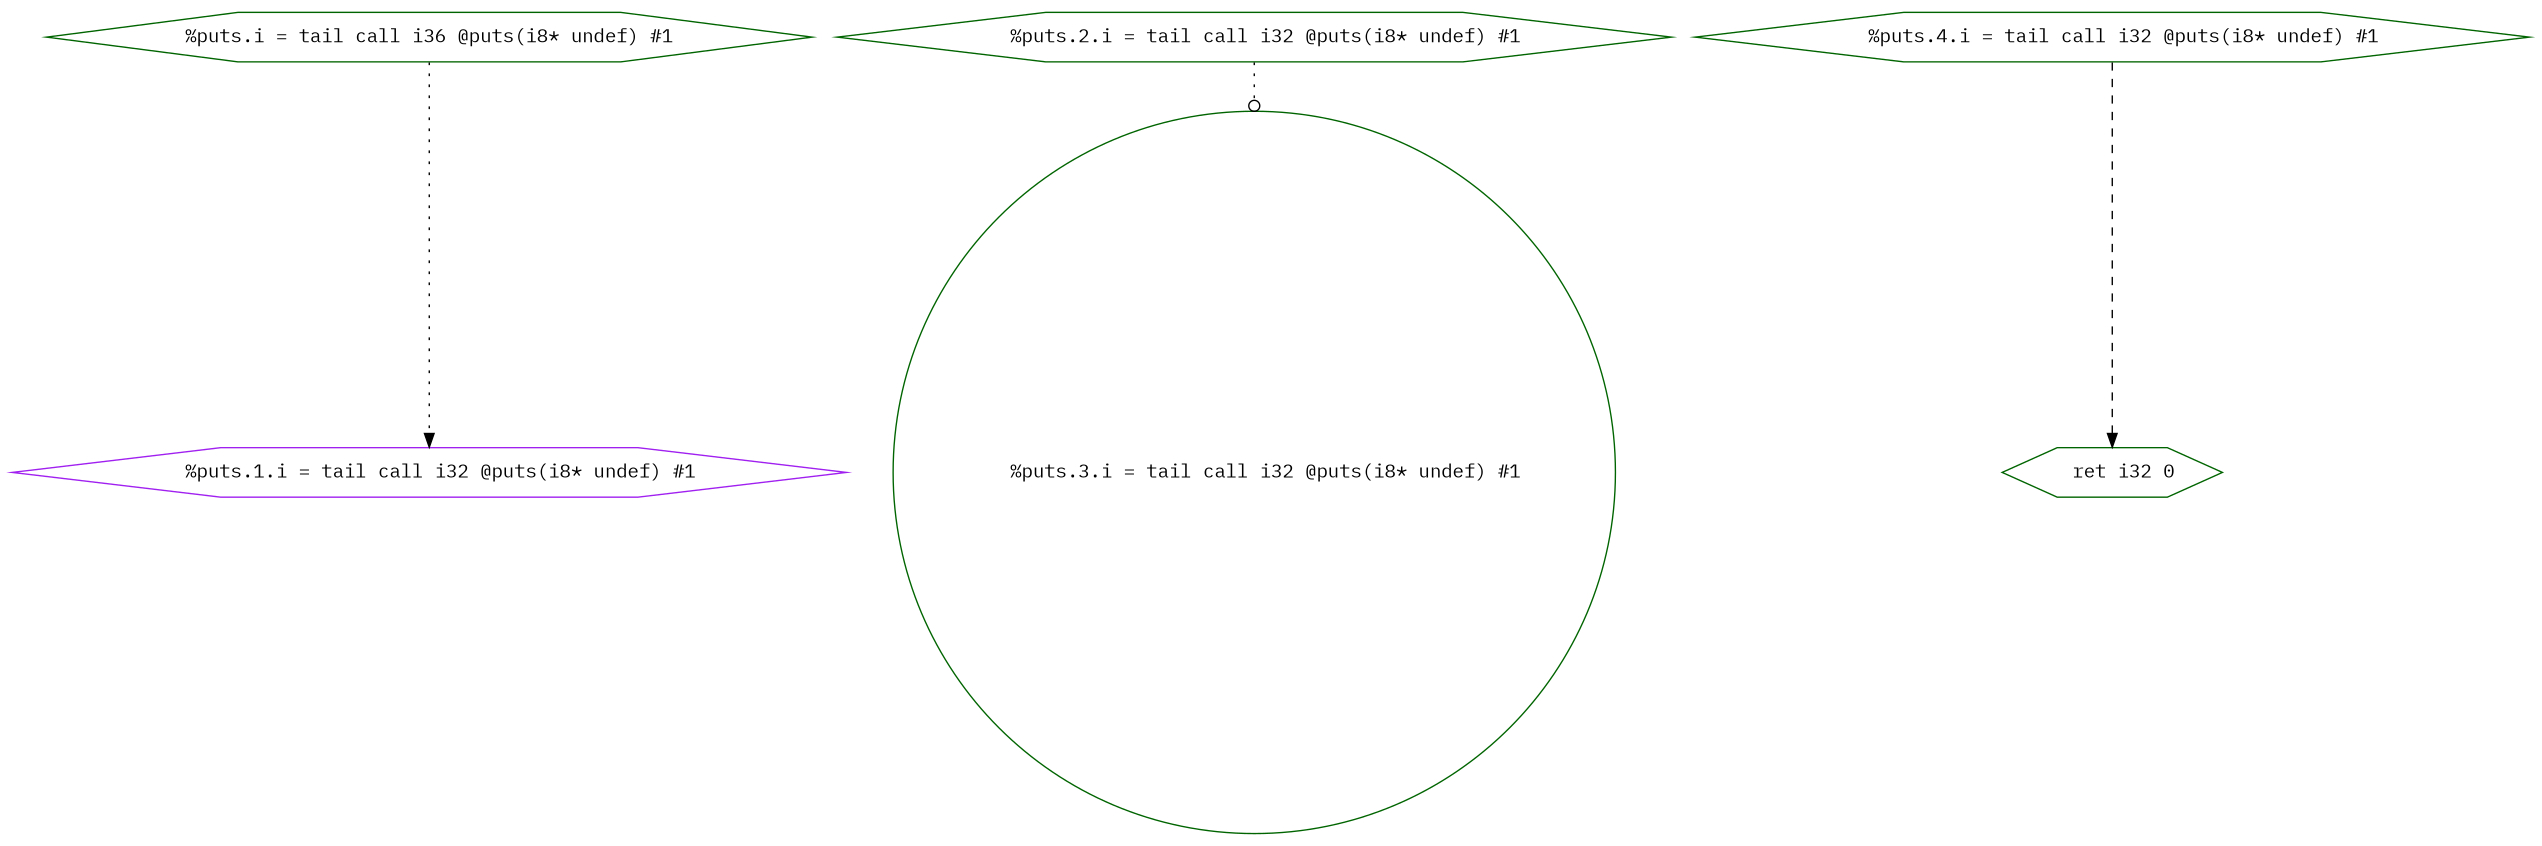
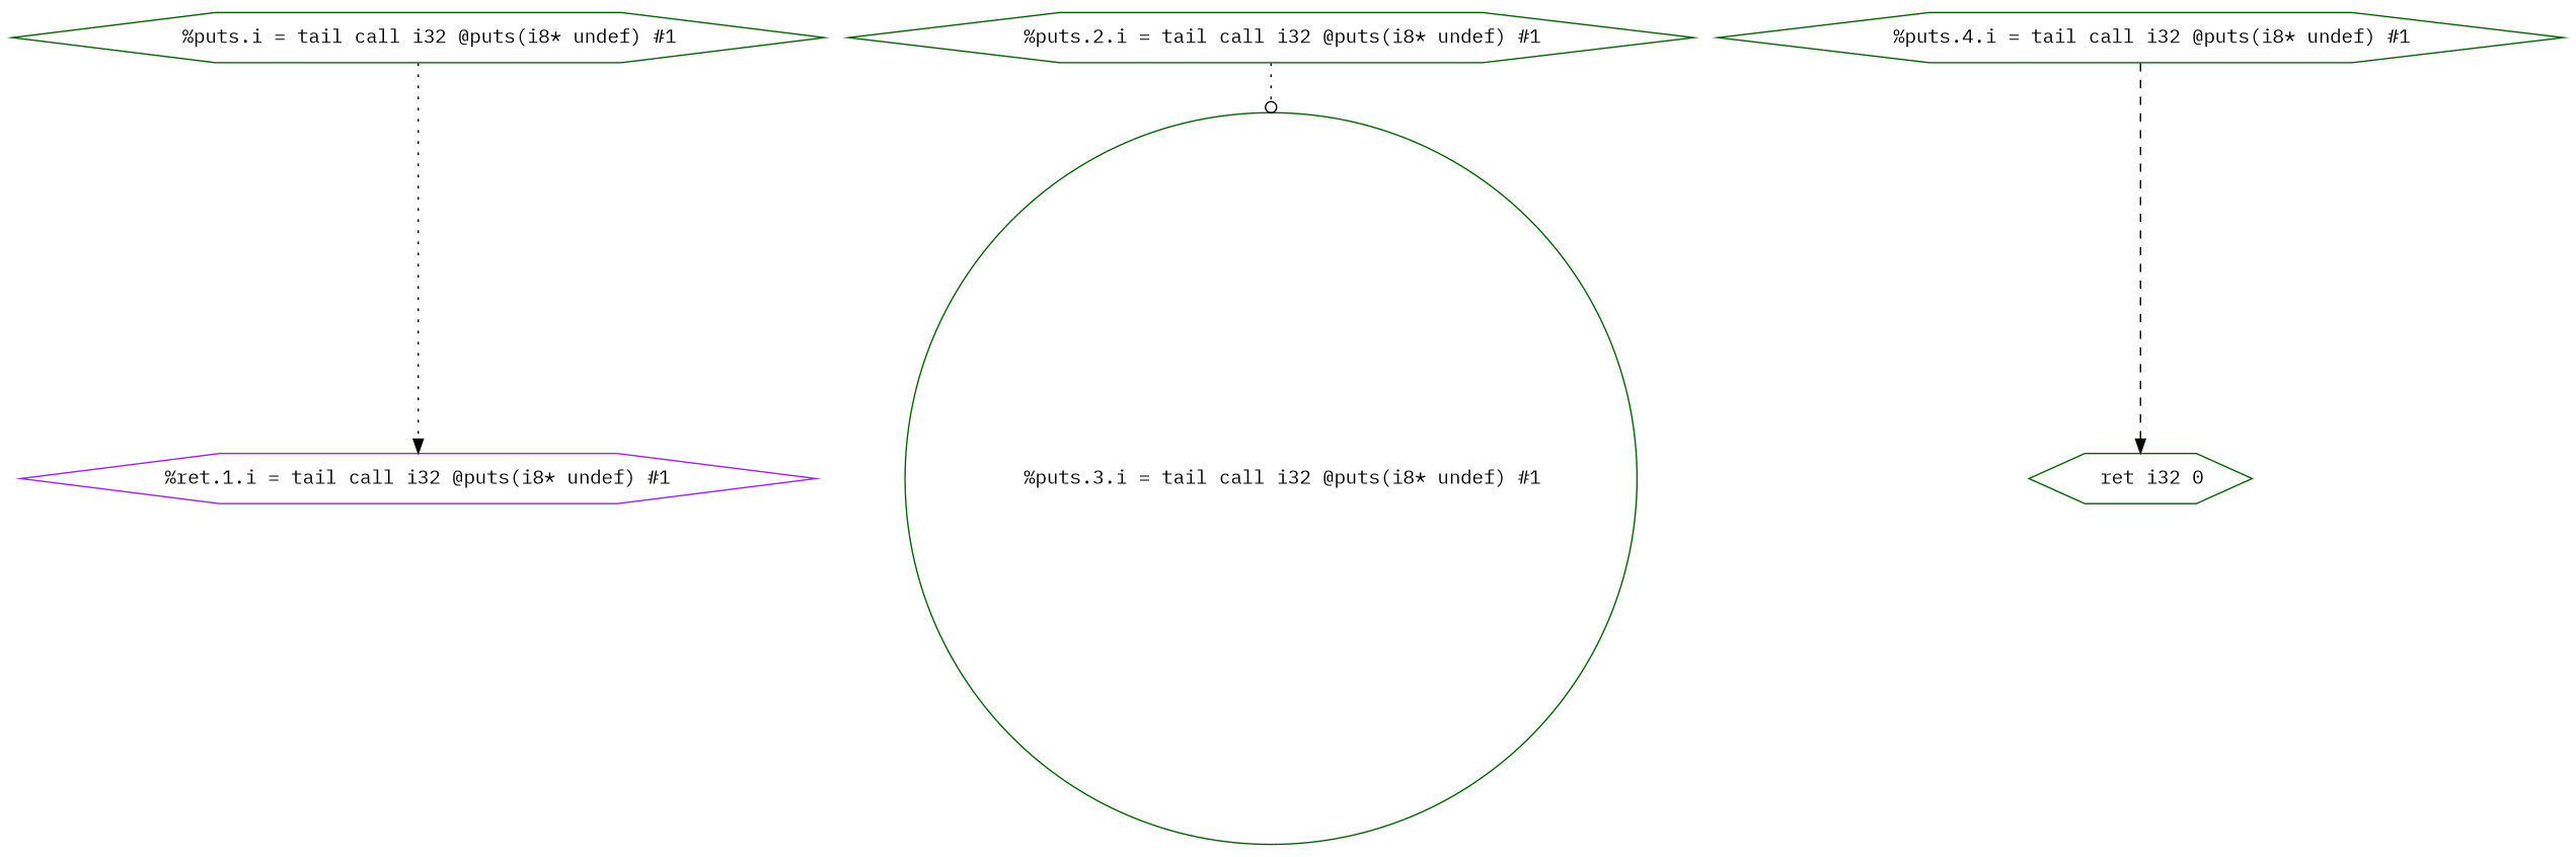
  digraph {
    fontname="IBM Plex Mono"
    node [color=darkgreen fontname="IBM Plex Mono" shape=hexagon]
    edge [arrowhead=normal fontname="IBM Plex Mono" style=dotted]
-   n1 [label="%puts.i = tail call i36 @puts(i8* undef) #1"]
-   n2 [color=purple label="  %puts.1.i = tail call i32 @puts(i8* undef) #1"]
+   n1 [label="  %puts.i = tail call i32 @puts(i8* undef) #1"]
+   n2 [color=purple label="%ret.1.i = tail call i32 @puts(i8* undef) #1"]
    n3 [label="  %puts.2.i = tail call i32 @puts(i8* undef) #1"]
    n4 [label="  %puts.3.i = tail call i32 @puts(i8* undef) #1" shape=circle]
    n5 [label="  %puts.4.i = tail call i32 @puts(i8* undef) #1"]
    n6 [label="  ret i32 0"]
    n1 -> n2
    n3 -> n4 [arrowhead=odot]
    n5 -> n6 [style=dashed]
  }
